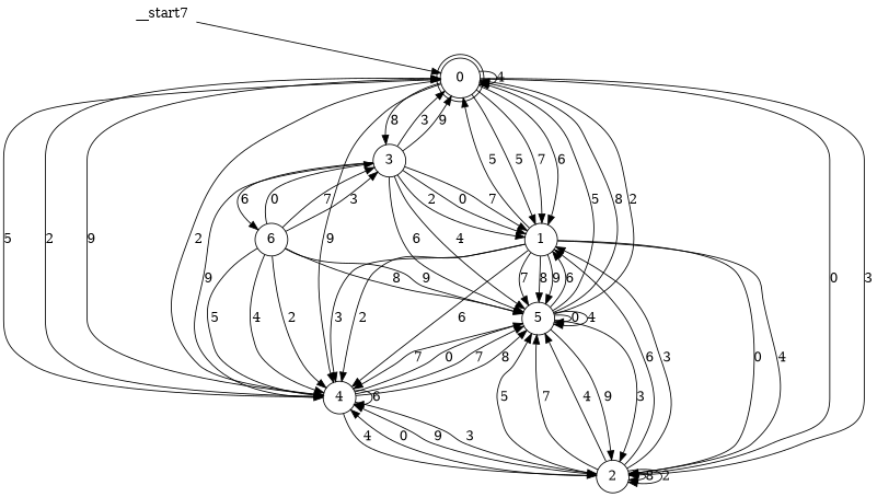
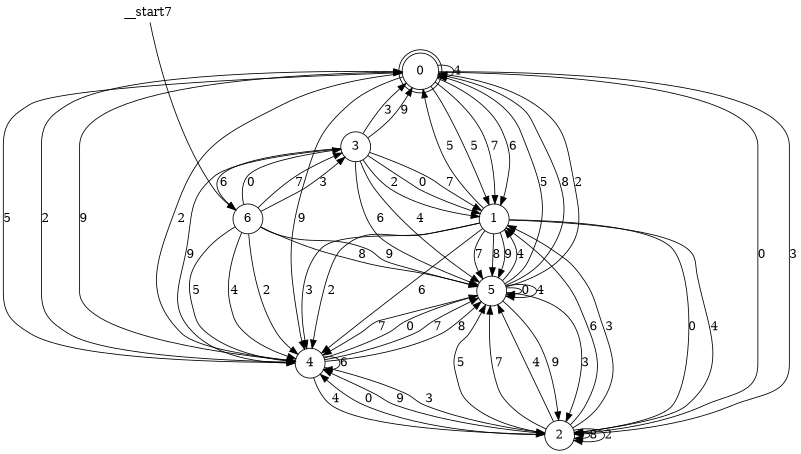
  digraph {
    node [shape=circle]
    n1 [label=0 shape=doublecircle]
    n2 [label=1]
    n3 [label=2]
    n4 [label=3]
    n5 [label=4]
    n6 [label=5]
    n7 [label=6]
    n8 [height=0 label=__start7 shape=none width=0]
    n1 -> n1 [label=4]
    n1 -> n2 [label=5]
    n1 -> n2 [label=7]
    n1 -> n2 [label=6]
    n1 -> n3 [label=0]
    n1 -> n3 [label=3]
-   n1 -> n4 [label=8]
    n1 -> n5 [label=2]
    n1 -> n5 [label=9]
    n2 -> n1 [label=5]
    n2 -> n3 [label=0]
    n2 -> n3 [label=4]
    n2 -> n5 [label=6]
    n2 -> n5 [label=3]
    n2 -> n5 [label=2]
    n2 -> n6 [label=7]
    n2 -> n6 [label=8]
    n2 -> n6 [label=9]
    n3 -> n2 [label=6]
    n3 -> n2 [label=3]
    n3 -> n3 [label=8]
    n3 -> n3 [label=2]
    n3 -> n5 [label=0]
    n3 -> n5 [label=9]
    n3 -> n6 [label=5]
    n3 -> n6 [label=7]
    n3 -> n6 [label=4]
    n4 -> n1 [label=3]
    n4 -> n1 [label=9]
    n4 -> n2 [label=0]
    n4 -> n2 [label=7]
    n4 -> n2 [label=2]
    n4 -> n5 [label=9]
    n4 -> n6 [label=4]
    n4 -> n6 [label=6]
    n4 -> n7 [label=6]
    n5 -> n1 [label=5]
    n5 -> n1 [label=2]
    n5 -> n1 [label=9]
    n5 -> n3 [label=4]
    n5 -> n3 [label=3]
    n5 -> n5 [label=6]
    n5 -> n6 [label=0]
    n5 -> n6 [label=7]
    n5 -> n6 [label=8]
    n6 -> n1 [label=5]
    n6 -> n1 [label=8]
    n6 -> n1 [label=2]
-   n6 -> n2 [label=6]
+   n6 -> n2 [label=4]
    n6 -> n3 [label=3]
    n6 -> n3 [label=9]
    n6 -> n5 [label=7]
    n6 -> n6 [label=0]
    n6 -> n6 [label=4]
    n7 -> n4 [label=0]
    n7 -> n4 [label=7]
    n7 -> n4 [label=3]
    n7 -> n5 [label=5]
    n7 -> n5 [label=4]
    n7 -> n5 [label=2]
    n7 -> n6 [label=8]
    n7 -> n6 [label=9]
-   n8 -> n1
+   n8 -> n7
  }
